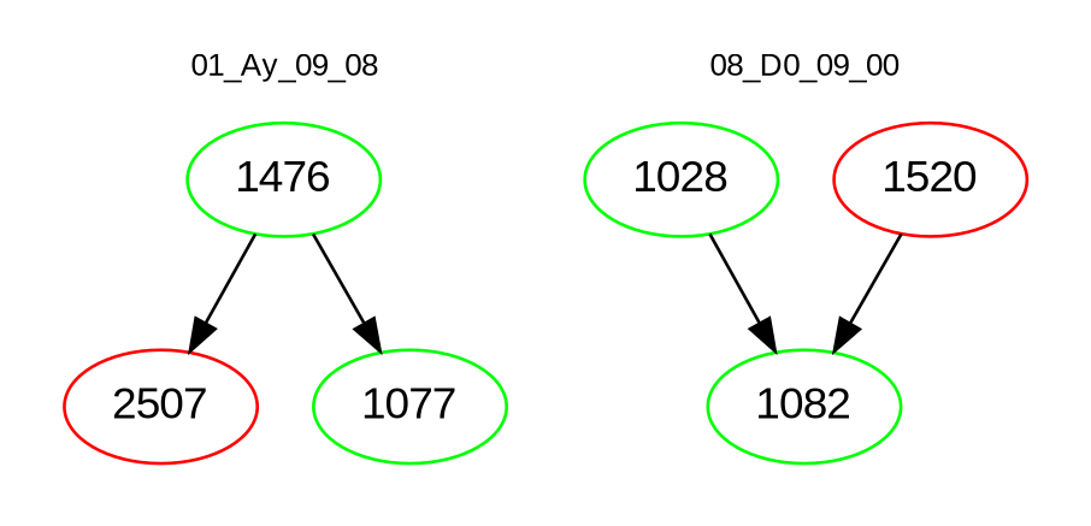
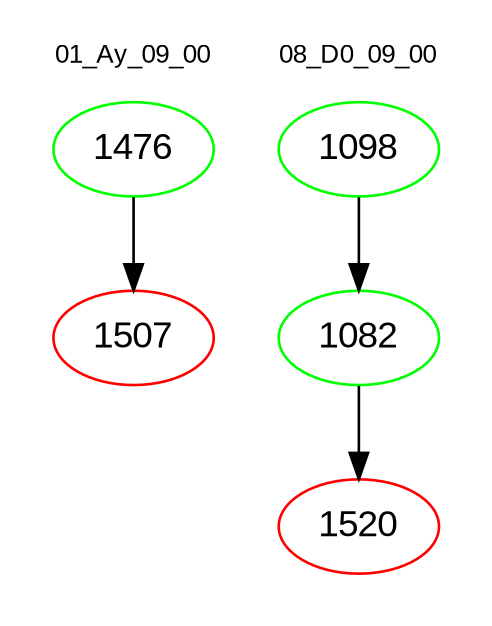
  digraph {
    fontname="Liberation Sans"
    node [color=green fontname="Liberation Sans"]
    edge [color=black fontname="Liberation Sans"]
    n1 [label=1476]
-   n2 [color=red label=2507]
-   n3 [label=1077]
+   n2 [color=red label=1507]
    n4 [label=1082]
    n5 [color=red label=1520]
-   n6 [label=1028]
+   n6 [label=1098]
    subgraph cluster_1 {
      color=white
      fontsize=10
-     label="01_Ay_09_08"
+     label="01_Ay_09_00"
      n1
      n2
-     n3
    }
    subgraph cluster_2 {
      color=white
      fontsize=10
      label="08_D0_09_00"
      n4
      n5
      n6
    }
    n1 -> n2
-   n1 -> n3
-   n5 -> n4
+   n4 -> n5
    n6 -> n4
  }
